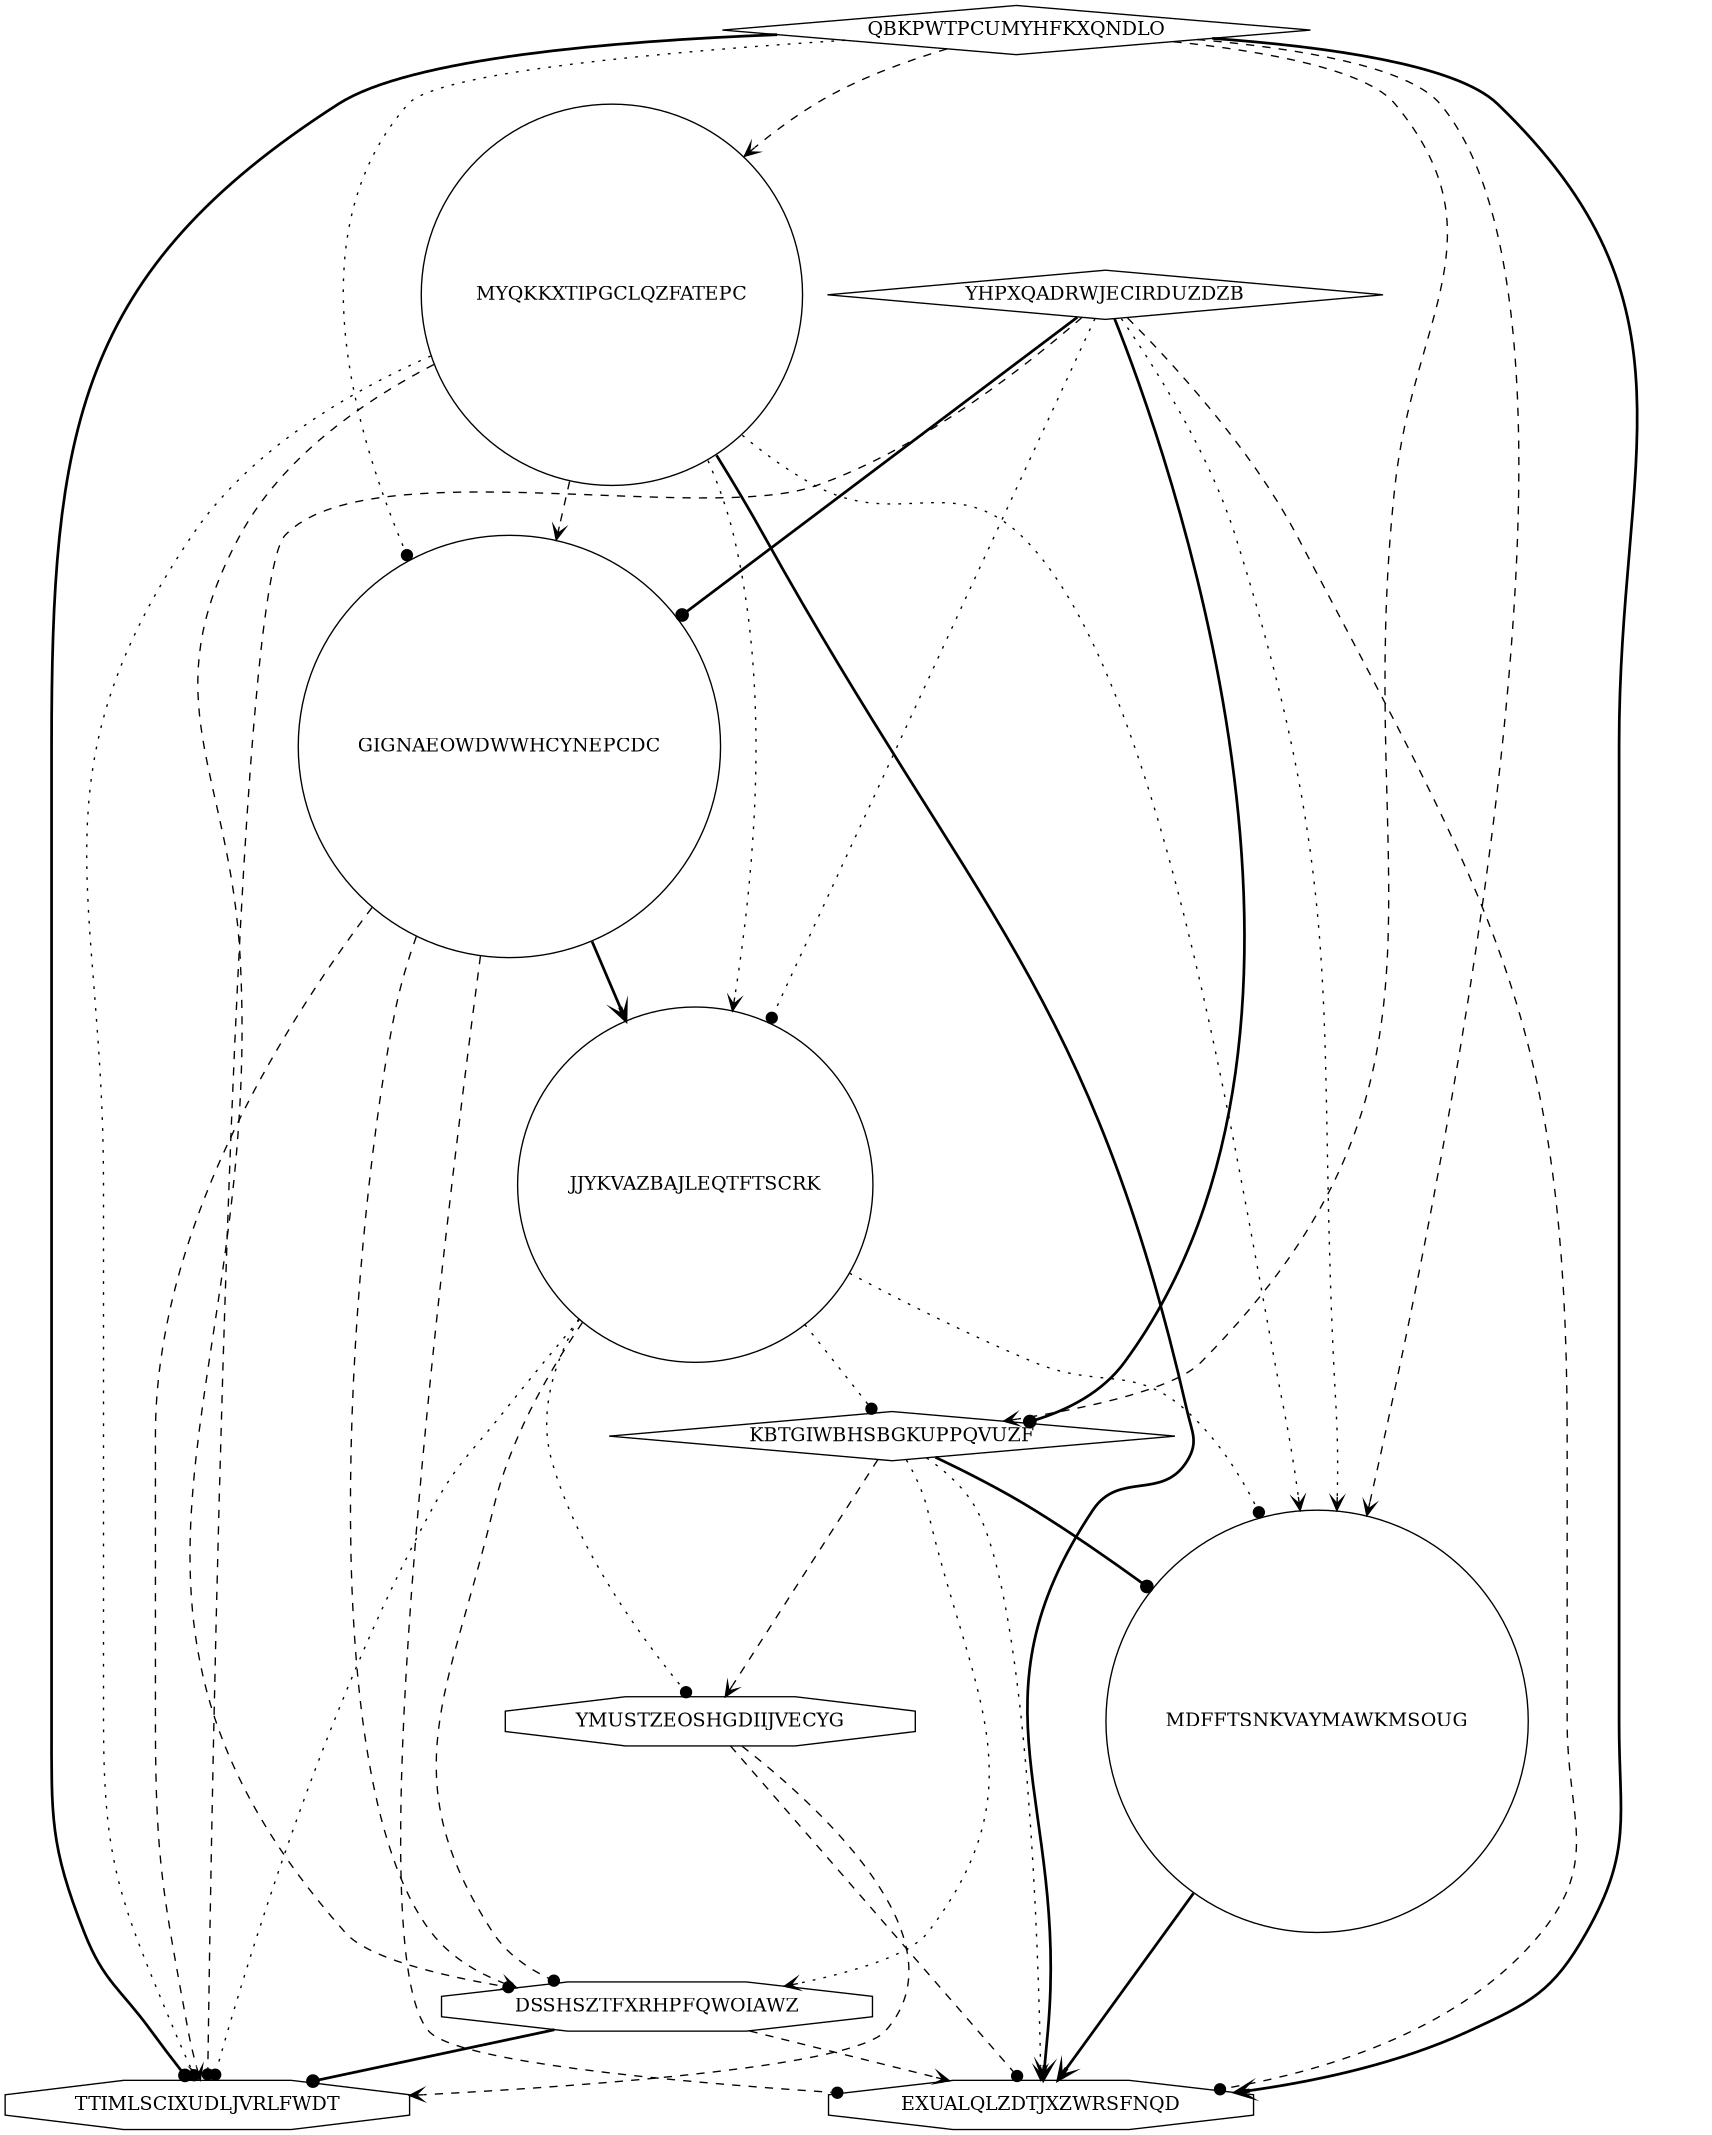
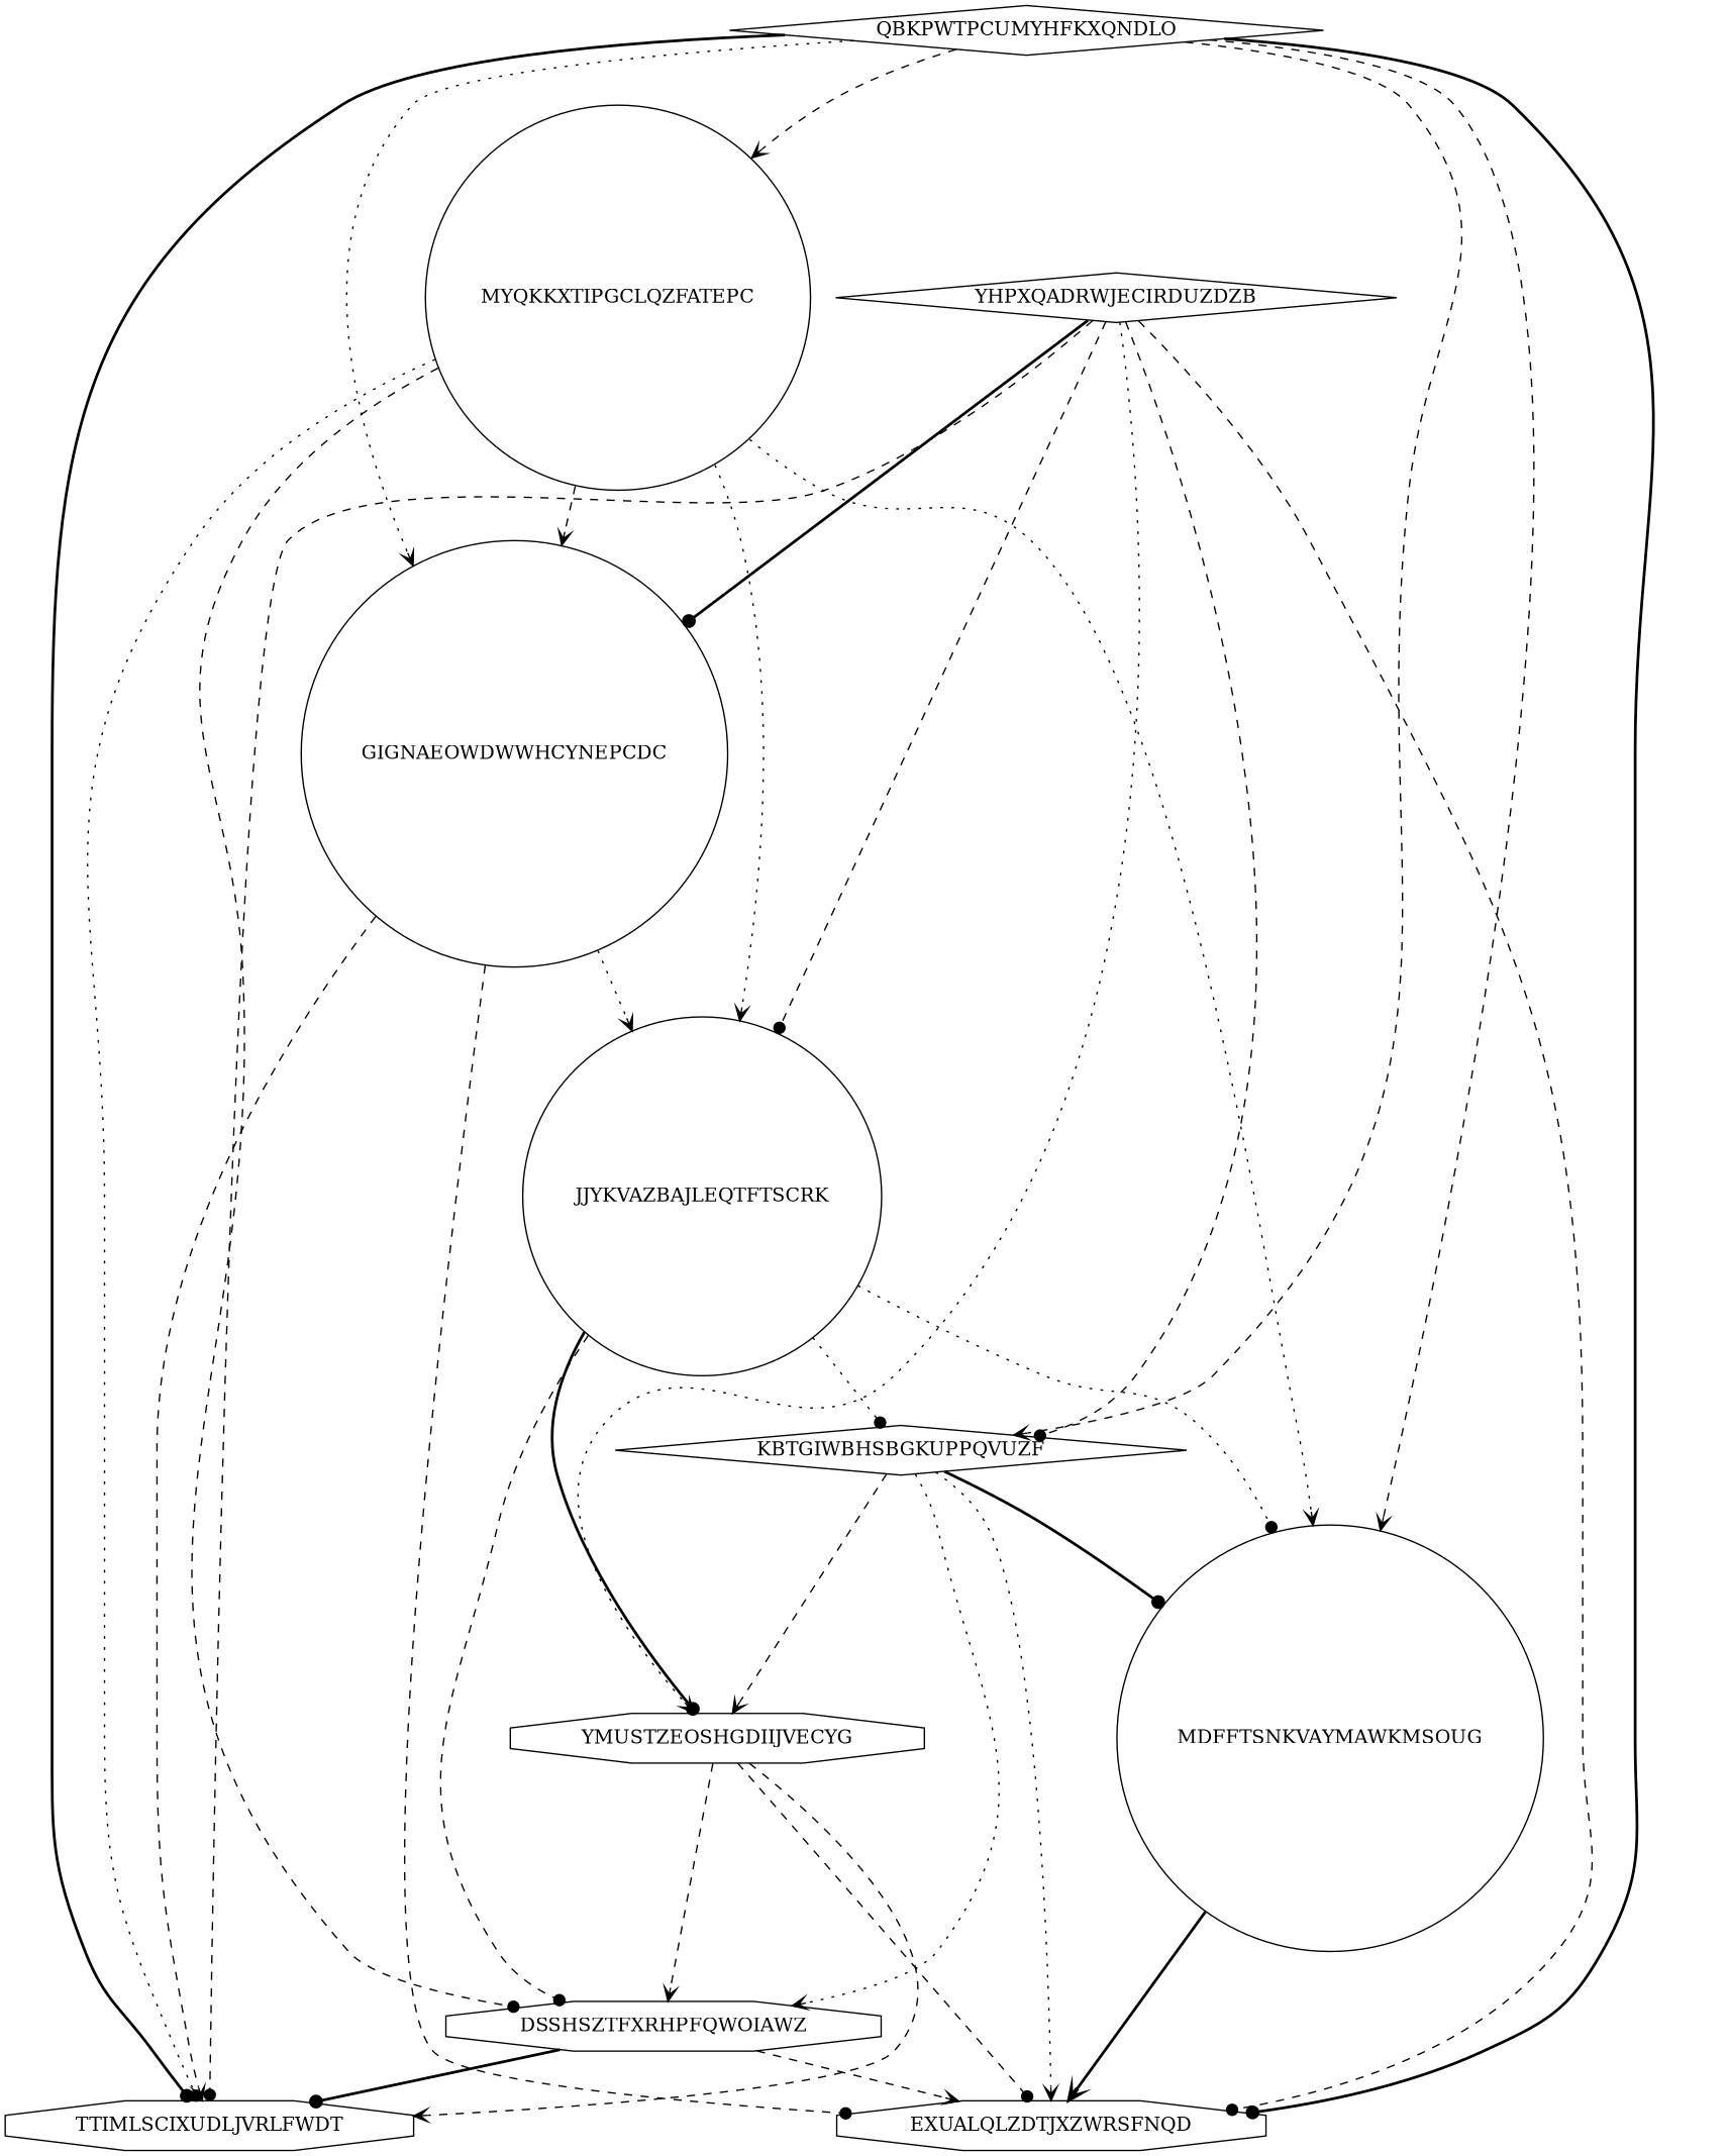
  digraph {
    node [Weight=15 shape=circle]
    edge [Weight=13 arrowhead=dot style=dashed]
    QBKPWTPCUMYHFKXQNDLO [Weight=18 shape=diamond]
    MYQKKXTIPGCLQZFATEPC
    GIGNAEOWDWWHCYNEPCDC [Weight=16]
    KBTGIWBHSBGKUPPQVUZF [Weight=19 shape=diamond]
    MDFFTSNKVAYMAWKMSOUG [Weight=13]
    TTIMLSCIXUDLJVRLFWDT [Weight=10 shape=octagon]
    EXUALQLZDTJXZWRSFNQD [shape=octagon]
    DSSHSZTFXRHPFQWOIAWZ [Weight=19 shape=octagon]
    JJYKVAZBAJLEQTFTSCRK
    YMUSTZEOSHGDIIJVECYG [Weight=16 shape=octagon]
    YHPXQADRWJECIRDUZDZB [Weight=16 shape=diamond]
    QBKPWTPCUMYHFKXQNDLO -> MYQKKXTIPGCLQZFATEPC [Weight=12 arrowhead=vee]
-   QBKPWTPCUMYHFKXQNDLO -> GIGNAEOWDWWHCYNEPCDC [style=dotted]
+   QBKPWTPCUMYHFKXQNDLO -> GIGNAEOWDWWHCYNEPCDC [arrowhead=vee style=dotted]
    QBKPWTPCUMYHFKXQNDLO -> KBTGIWBHSBGKUPPQVUZF [Weight=20 arrowhead=vee]
    QBKPWTPCUMYHFKXQNDLO -> MDFFTSNKVAYMAWKMSOUG [Weight=19 arrowhead=vee]
    QBKPWTPCUMYHFKXQNDLO -> TTIMLSCIXUDLJVRLFWDT [Weight=17 style=bold]
-   QBKPWTPCUMYHFKXQNDLO -> EXUALQLZDTJXZWRSFNQD [Weight=16 arrowhead=vee style=bold]
+   QBKPWTPCUMYHFKXQNDLO -> EXUALQLZDTJXZWRSFNQD [Weight=16 style=bold]
    MYQKKXTIPGCLQZFATEPC -> GIGNAEOWDWWHCYNEPCDC [Weight=10 arrowhead=vee]
    MYQKKXTIPGCLQZFATEPC -> MDFFTSNKVAYMAWKMSOUG [Weight=15 arrowhead=vee style=dotted]
    MYQKKXTIPGCLQZFATEPC -> TTIMLSCIXUDLJVRLFWDT [Weight=20 style=dotted]
-   MYQKKXTIPGCLQZFATEPC -> EXUALQLZDTJXZWRSFNQD [Weight=11 arrowhead=vee style=bold]
    MYQKKXTIPGCLQZFATEPC -> DSSHSZTFXRHPFQWOIAWZ [Weight=17]
    MYQKKXTIPGCLQZFATEPC -> JJYKVAZBAJLEQTFTSCRK [Weight=18 arrowhead=vee style=dotted]
    GIGNAEOWDWWHCYNEPCDC -> TTIMLSCIXUDLJVRLFWDT [Weight=11 arrowhead=vee]
    GIGNAEOWDWWHCYNEPCDC -> EXUALQLZDTJXZWRSFNQD
-   GIGNAEOWDWWHCYNEPCDC -> DSSHSZTFXRHPFQWOIAWZ [Weight=17 arrowhead=vee]
-   GIGNAEOWDWWHCYNEPCDC -> JJYKVAZBAJLEQTFTSCRK [Weight=17 arrowhead=vee style=bold]
+   YMUSTZEOSHGDIIJVECYG -> DSSHSZTFXRHPFQWOIAWZ [Weight=17 arrowhead=vee]
+   GIGNAEOWDWWHCYNEPCDC -> JJYKVAZBAJLEQTFTSCRK [Weight=17 arrowhead=vee style=dotted]
    KBTGIWBHSBGKUPPQVUZF -> MDFFTSNKVAYMAWKMSOUG [Weight=18 style=bold]
    KBTGIWBHSBGKUPPQVUZF -> EXUALQLZDTJXZWRSFNQD [Weight=18 arrowhead=vee style=dotted]
    KBTGIWBHSBGKUPPQVUZF -> DSSHSZTFXRHPFQWOIAWZ [Weight=17 arrowhead=vee style=dotted]
    KBTGIWBHSBGKUPPQVUZF -> YMUSTZEOSHGDIIJVECYG [arrowhead=vee]
    MDFFTSNKVAYMAWKMSOUG -> EXUALQLZDTJXZWRSFNQD [Weight=15 arrowhead=vee style=bold]
    DSSHSZTFXRHPFQWOIAWZ -> TTIMLSCIXUDLJVRLFWDT [Weight=10 style=bold]
    DSSHSZTFXRHPFQWOIAWZ -> EXUALQLZDTJXZWRSFNQD [arrowhead=vee]
    JJYKVAZBAJLEQTFTSCRK -> KBTGIWBHSBGKUPPQVUZF [Weight=20 style=dotted]
    JJYKVAZBAJLEQTFTSCRK -> MDFFTSNKVAYMAWKMSOUG [Weight=10 style=dotted]
-   JJYKVAZBAJLEQTFTSCRK -> TTIMLSCIXUDLJVRLFWDT [Weight=17 style=dotted]
    JJYKVAZBAJLEQTFTSCRK -> DSSHSZTFXRHPFQWOIAWZ [Weight=20]
-   JJYKVAZBAJLEQTFTSCRK -> YMUSTZEOSHGDIIJVECYG [Weight=19 style=dotted]
+   JJYKVAZBAJLEQTFTSCRK -> YMUSTZEOSHGDIIJVECYG [Weight=19 style=bold]
    YMUSTZEOSHGDIIJVECYG -> TTIMLSCIXUDLJVRLFWDT [arrowhead=vee]
    YMUSTZEOSHGDIIJVECYG -> EXUALQLZDTJXZWRSFNQD [Weight=19]
    YHPXQADRWJECIRDUZDZB -> GIGNAEOWDWWHCYNEPCDC [Weight=14 style=bold]
-   YHPXQADRWJECIRDUZDZB -> KBTGIWBHSBGKUPPQVUZF [Weight=12 style=bold]
+   YHPXQADRWJECIRDUZDZB -> KBTGIWBHSBGKUPPQVUZF [Weight=12]
    YHPXQADRWJECIRDUZDZB -> TTIMLSCIXUDLJVRLFWDT
    YHPXQADRWJECIRDUZDZB -> EXUALQLZDTJXZWRSFNQD [Weight=18]
-   YHPXQADRWJECIRDUZDZB -> JJYKVAZBAJLEQTFTSCRK [Weight=11 style=dotted]
-   YHPXQADRWJECIRDUZDZB -> MDFFTSNKVAYMAWKMSOUG [Weight=11 arrowhead=vee style=dotted]
+   YHPXQADRWJECIRDUZDZB -> JJYKVAZBAJLEQTFTSCRK [Weight=11]
+   YHPXQADRWJECIRDUZDZB -> YMUSTZEOSHGDIIJVECYG [Weight=11 arrowhead=vee style=dotted]
  }
